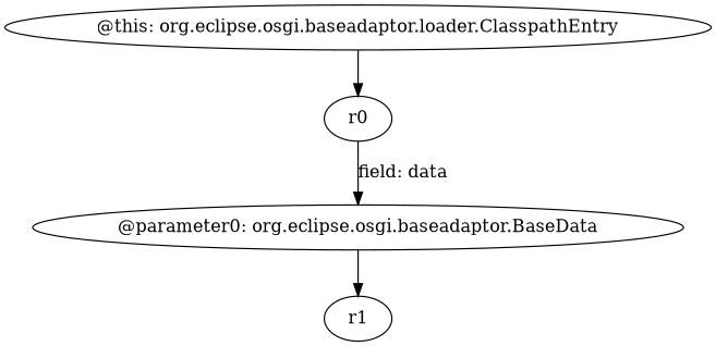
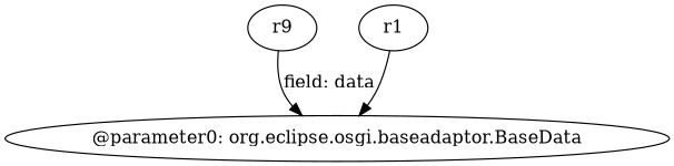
  digraph {
-   n1 [label=r0]
+   n1 [label=r9]
    n2 [label="@parameter0: org.eclipse.osgi.baseadaptor.BaseData"]
    n3 [label=r1]
-   n4 [label="@this: org.eclipse.osgi.baseadaptor.loader.ClasspathEntry"]
    n1 -> n2 [label="field: data"]
-   n2 -> n3
-   n4 -> n1
+   n3 -> n2
  }
